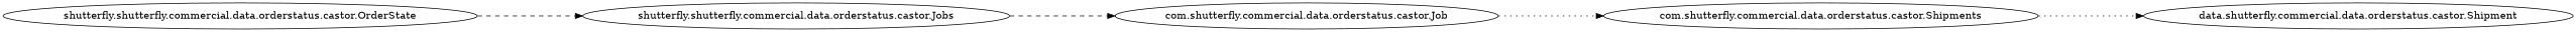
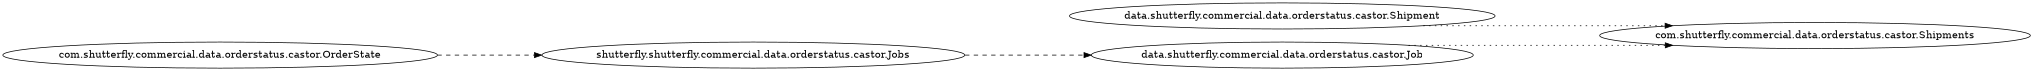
  digraph {
    concentrate=true
    rankdir=LR
    ranksep=2.0
    splines=ortho
    edge [color=black style=dotted]
-   "com.shutterfly.commercial.data.orderstatus.castor.Job"
+   "com.shutterfly.commercial.data.orderstatus.castor.Job" [label="data.shutterfly.commercial.data.orderstatus.castor.Job"]
    "com.shutterfly.commercial.data.orderstatus.castor.Shipments"
    n3 [label="data.shutterfly.commercial.data.orderstatus.castor.Shipment"]
    n4 [label="shutterfly.shutterfly.commercial.data.orderstatus.castor.Jobs"]
-   "com.shutterfly.commercial.data.orderstatus.castor.OrderState" [label="shutterfly.shutterfly.commercial.data.orderstatus.castor.OrderState"]
+   "com.shutterfly.commercial.data.orderstatus.castor.OrderState"
    "com.shutterfly.commercial.data.orderstatus.castor.Job" -> "com.shutterfly.commercial.data.orderstatus.castor.Shipments"
-   "com.shutterfly.commercial.data.orderstatus.castor.Shipments" -> n3
+   n3 -> "com.shutterfly.commercial.data.orderstatus.castor.Shipments"
    n4 -> "com.shutterfly.commercial.data.orderstatus.castor.Job" [style=dashed]
    "com.shutterfly.commercial.data.orderstatus.castor.OrderState" -> n4 [style=dashed]
  }
